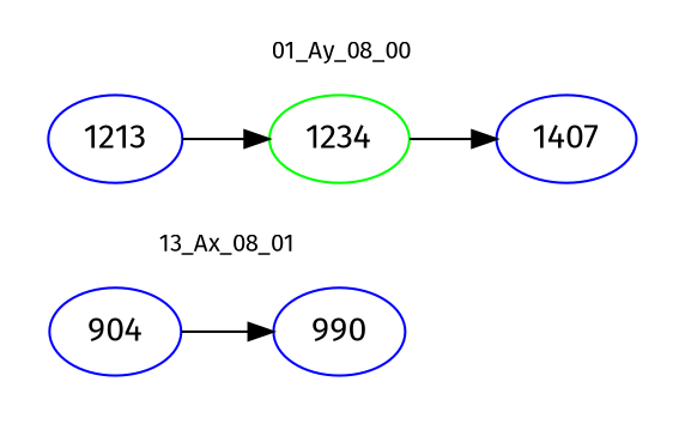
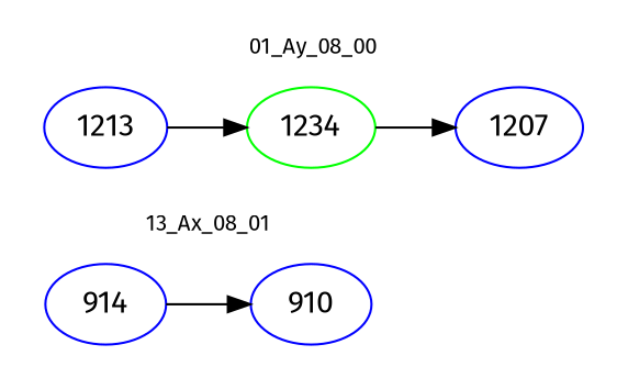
  digraph {
    fontname="Fira Sans"
    rankdir=LR
    node [color=blue fontname="Fira Sans"]
    edge [color=black fontname="Fira Sans"]
-   n1 [label=904]
-   n2 [label=990]
+   n1 [label=914]
+   n2 [label=910]
    n3 [label=1213]
-   n4 [label=1407]
+   n4 [label=1207]
    n5 [color=green label=1234]
    subgraph cluster_1 {
      color=white
      fontsize=10
      label="13_Ax_08_01"
      n1
      n2
    }
    subgraph cluster_2 {
      color=white
      fontsize=10
      label="01_Ay_08_00"
      n3
      n4
      n5
    }
    n1 -> n2
    n3 -> n5
    n5 -> n4
  }
